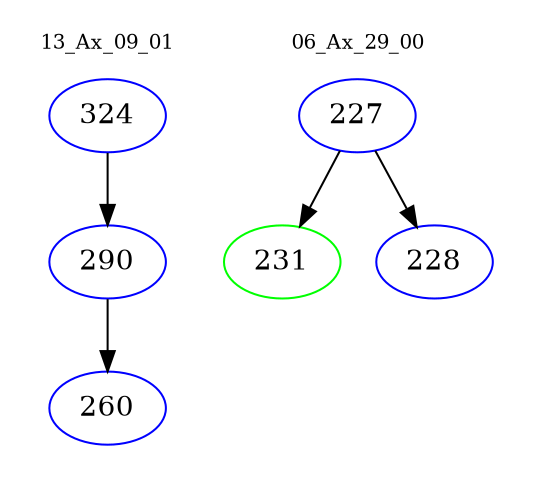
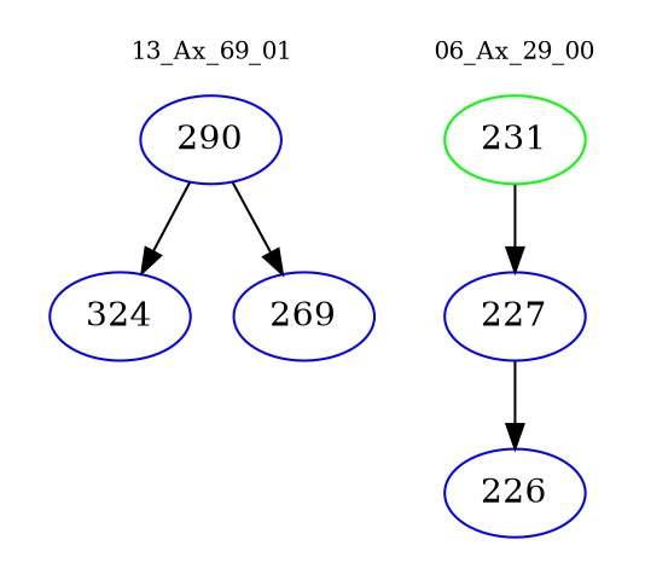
  digraph {
    node [color=blue]
    edge [color=black]
    n1 [label=290]
    n2 [label=324]
-   n3 [label=260]
+   n3 [label=269]
    n4 [label=227]
    n5 [color=green label=231]
-   n6 [label=228]
+   n6 [label=226]
    subgraph cluster_1 {
      color=white
      fontsize=10
-     label="13_Ax_09_01"
+     label="13_Ax_69_01"
      n1
      n2
      n3
    }
    subgraph cluster_2 {
      color=white
      fontsize=10
      label="06_Ax_29_00"
      n4
      n5
      n6
    }
-   n2 -> n1
+   n1 -> n2
    n1 -> n3
-   n4 -> n5
+   n5 -> n4
    n4 -> n6
  }
